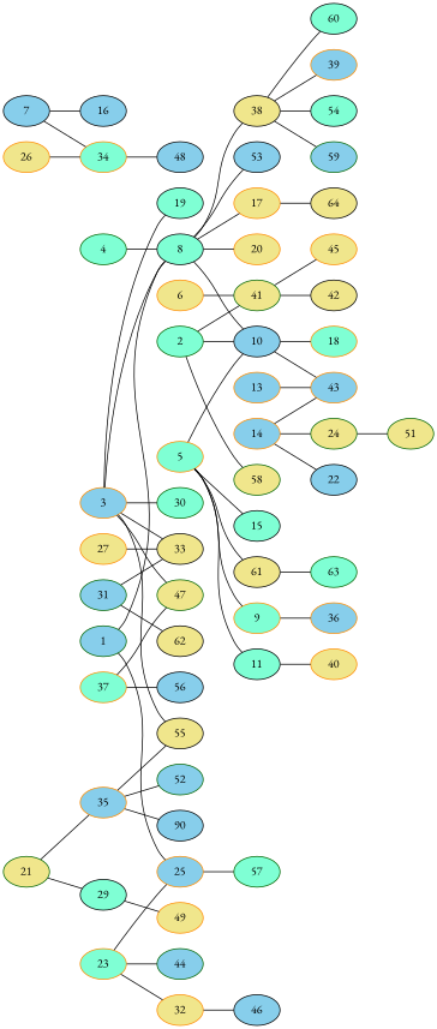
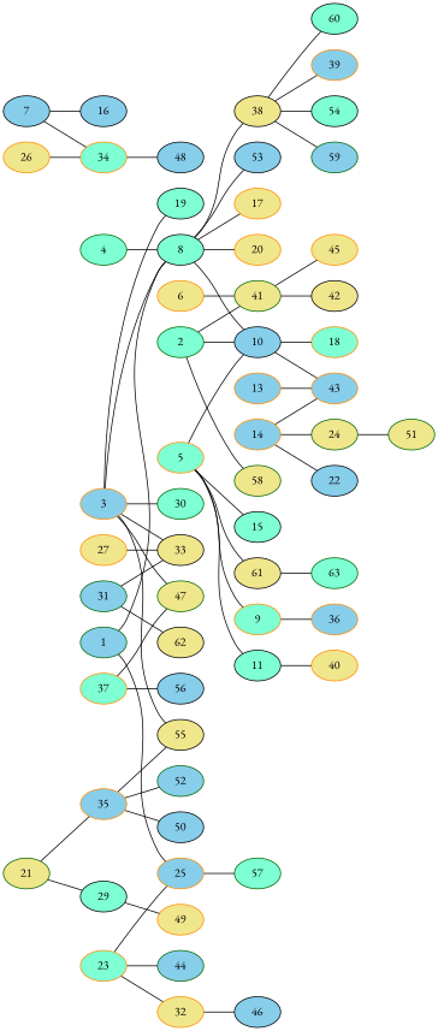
  graph {
    fontname="EB Garamond"
    rankdir=LR
    node [color=black fillcolor=skyblue fontname="EB Garamond" style=filled]
    edge [fontname="EB Garamond" weight=1.0]
    1 [color=darkgreen]
    8 [fillcolor=aquamarine]
    25 [color=darkorange]
    10
    17 [color=darkorange fillcolor=khaki]
    20 [color=darkorange fillcolor=khaki]
    38 [fillcolor=khaki]
    53
    57 [color=darkgreen fillcolor=aquamarine]
    2 [color=darkgreen fillcolor=aquamarine]
    41 [color=darkgreen fillcolor=khaki]
    58 [color=darkgreen fillcolor=khaki]
    18 [color=darkorange fillcolor=aquamarine]
    43 [color=darkorange]
    42 [fillcolor=khaki]
    45 [color=darkorange fillcolor=khaki]
    3 [color=darkorange]
    19 [fillcolor=aquamarine]
    30 [color=darkgreen fillcolor=aquamarine]
    33 [fillcolor=khaki]
    47 [color=darkgreen fillcolor=khaki]
    55 [fillcolor=khaki]
    4 [color=darkgreen fillcolor=aquamarine]
    5 [color=darkorange fillcolor=aquamarine]
    9 [color=darkorange fillcolor=aquamarine]
    11 [fillcolor=aquamarine]
    15 [fillcolor=aquamarine]
    61 [fillcolor=khaki]
    36 [color=darkorange]
    40 [color=darkorange fillcolor=khaki]
    63 [color=darkgreen fillcolor=aquamarine]
    6 [color=darkorange fillcolor=khaki]
    7
    16
    34 [color=darkorange fillcolor=aquamarine]
    48
-   64 [fillcolor=khaki]
    39 [color=darkorange]
    54 [fillcolor=aquamarine]
    59 [color=darkgreen]
    60 [fillcolor=aquamarine]
    13 [color=darkorange]
    14 [color=darkorange]
    22
    24 [color=darkgreen fillcolor=khaki]
    51 [color=darkgreen fillcolor=khaki]
    21 [color=darkgreen fillcolor=khaki]
    29 [fillcolor=aquamarine]
    35 [color=darkorange]
    49 [color=darkorange fillcolor=khaki]
-   50 [label=90]
+   50
    52 [color=darkgreen]
    23 [color=darkorange fillcolor=aquamarine]
    32 [color=darkorange fillcolor=khaki]
    44 [color=darkgreen]
    46
    26 [color=darkorange fillcolor=khaki]
    27 [color=darkorange fillcolor=khaki]
    31 [color=darkgreen]
    62 [fillcolor=khaki]
    37 [color=darkorange fillcolor=aquamarine]
    56
    1 -- 8
    1 -- 25
    8 -- 10
    8 -- 17
    8 -- 20
    8 -- 38
    8 -- 53
    25 -- 57
    10 -- 18
    10 -- 43
-   17 -- 64
    38 -- 39
    38 -- 54
    38 -- 59
    38 -- 60
    2 -- 10
    2 -- 41
    2 -- 58
    41 -- 42
    41 -- 45
    3 -- 8
    3 -- 19
    3 -- 30
    3 -- 33
    3 -- 47
    3 -- 55
    4 -- 8
    5 -- 10
    5 -- 9
    5 -- 11
    5 -- 15
    5 -- 61
    9 -- 36
    11 -- 40
    61 -- 63
    6 -- 41
    7 -- 16
    7 -- 34
    34 -- 48
    13 -- 43
    14 -- 43
    14 -- 22
    14 -- 24
    24 -- 51
    21 -- 29
    21 -- 35
    29 -- 49
    35 -- 55
    35 -- 50
    35 -- 52
    23 -- 25
    23 -- 32
    23 -- 44
    32 -- 46
    26 -- 34
    27 -- 33
    31 -- 33
    31 -- 62
    37 -- 47
    37 -- 56
  }
